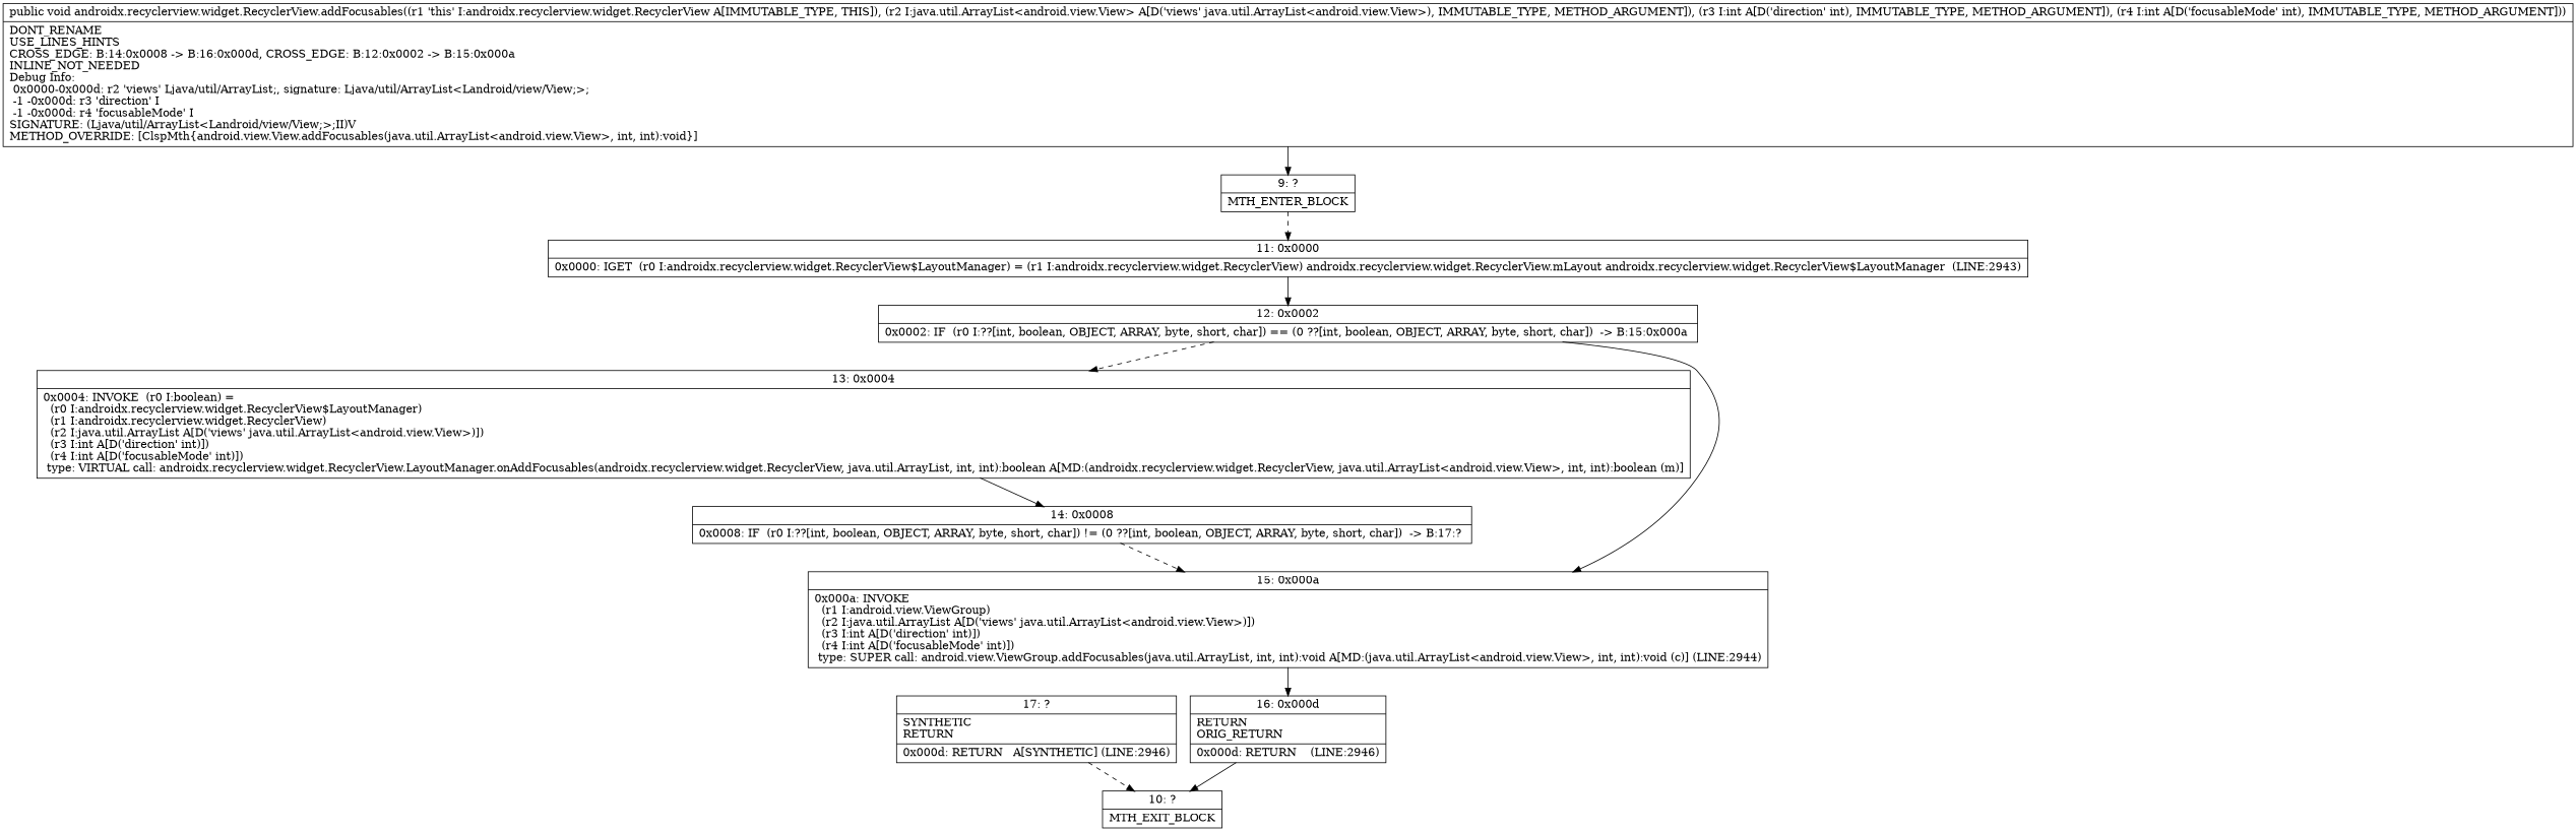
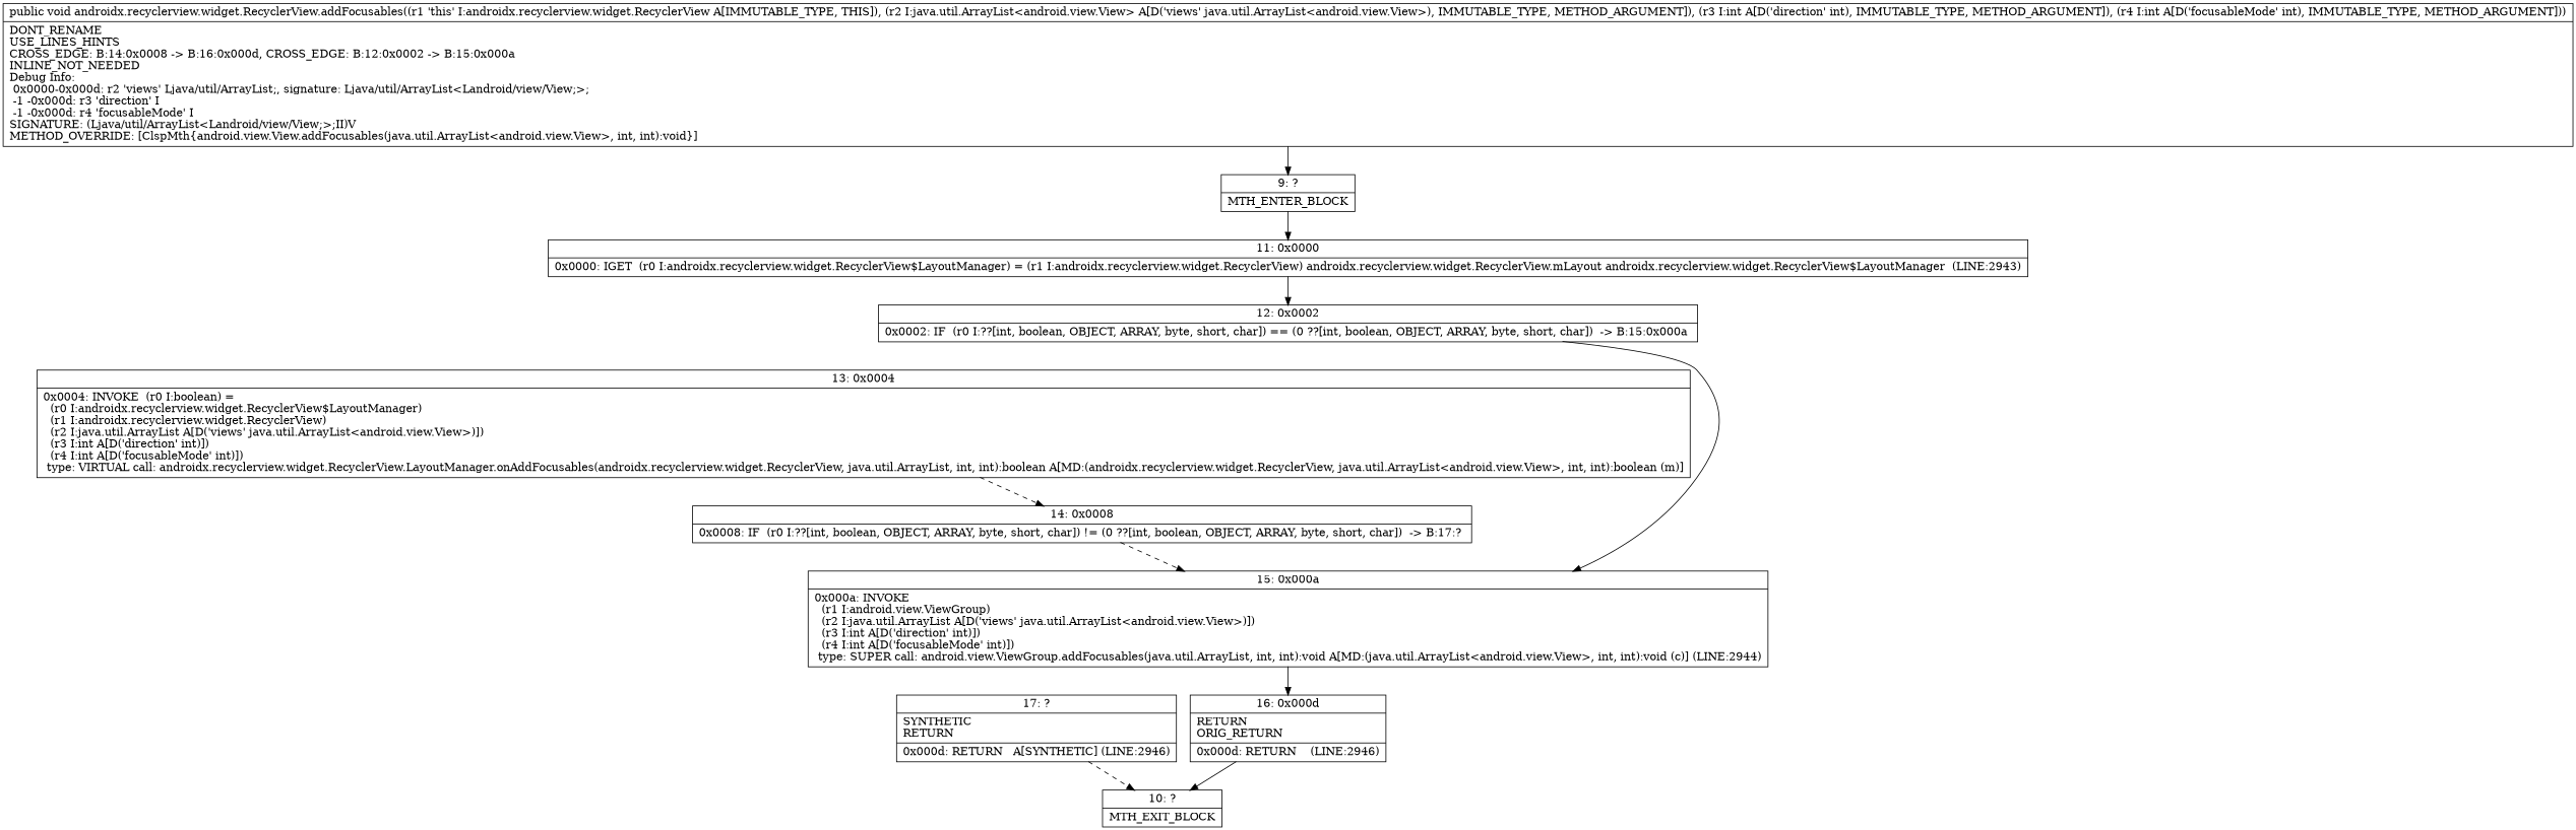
  digraph {
    node [shape=record]
    n1 [label="{9\:\ ?|MTH_ENTER_BLOCK\l}"]
    n2 [label="{11\:\ 0x0000|0x0000: IGET  (r0 I:androidx.recyclerview.widget.RecyclerView$LayoutManager) = (r1 I:androidx.recyclerview.widget.RecyclerView) androidx.recyclerview.widget.RecyclerView.mLayout androidx.recyclerview.widget.RecyclerView$LayoutManager  (LINE:2943)\l}"]
    n3 [label="{12\:\ 0x0002|0x0002: IF  (r0 I:??[int, boolean, OBJECT, ARRAY, byte, short, char]) == (0 ??[int, boolean, OBJECT, ARRAY, byte, short, char])  \-\> B:15:0x000a \l}"]
    n4 [label="{13\:\ 0x0004|0x0004: INVOKE  (r0 I:boolean) = \l  (r0 I:androidx.recyclerview.widget.RecyclerView$LayoutManager)\l  (r1 I:androidx.recyclerview.widget.RecyclerView)\l  (r2 I:java.util.ArrayList A[D('views' java.util.ArrayList\<android.view.View\>)])\l  (r3 I:int A[D('direction' int)])\l  (r4 I:int A[D('focusableMode' int)])\l type: VIRTUAL call: androidx.recyclerview.widget.RecyclerView.LayoutManager.onAddFocusables(androidx.recyclerview.widget.RecyclerView, java.util.ArrayList, int, int):boolean A[MD:(androidx.recyclerview.widget.RecyclerView, java.util.ArrayList\<android.view.View\>, int, int):boolean (m)]\l}"]
    n5 [label="{15\:\ 0x000a|0x000a: INVOKE  \l  (r1 I:android.view.ViewGroup)\l  (r2 I:java.util.ArrayList A[D('views' java.util.ArrayList\<android.view.View\>)])\l  (r3 I:int A[D('direction' int)])\l  (r4 I:int A[D('focusableMode' int)])\l type: SUPER call: android.view.ViewGroup.addFocusables(java.util.ArrayList, int, int):void A[MD:(java.util.ArrayList\<android.view.View\>, int, int):void (c)] (LINE:2944)\l}"]
    n6 [label="{14\:\ 0x0008|0x0008: IF  (r0 I:??[int, boolean, OBJECT, ARRAY, byte, short, char]) != (0 ??[int, boolean, OBJECT, ARRAY, byte, short, char])  \-\> B:17:? \l}"]
    n7 [label="{16\:\ 0x000d|RETURN\lORIG_RETURN\l|0x000d: RETURN    (LINE:2946)\l}"]
    n8 [label="{17\:\ ?|SYNTHETIC\lRETURN\l|0x000d: RETURN   A[SYNTHETIC] (LINE:2946)\l}"]
    n9 [label="{10\:\ ?|MTH_EXIT_BLOCK\l}"]
    n10 [label="{public void androidx.recyclerview.widget.RecyclerView.addFocusables((r1 'this' I:androidx.recyclerview.widget.RecyclerView A[IMMUTABLE_TYPE, THIS]), (r2 I:java.util.ArrayList\<android.view.View\> A[D('views' java.util.ArrayList\<android.view.View\>), IMMUTABLE_TYPE, METHOD_ARGUMENT]), (r3 I:int A[D('direction' int), IMMUTABLE_TYPE, METHOD_ARGUMENT]), (r4 I:int A[D('focusableMode' int), IMMUTABLE_TYPE, METHOD_ARGUMENT]))  | DONT_RENAME\lUSE_LINES_HINTS\lCROSS_EDGE: B:14:0x0008 \-\> B:16:0x000d, CROSS_EDGE: B:12:0x0002 \-\> B:15:0x000a\lINLINE_NOT_NEEDED\lDebug Info:\l  0x0000\-0x000d: r2 'views' Ljava\/util\/ArrayList;, signature: Ljava\/util\/ArrayList\<Landroid\/view\/View;\>;\l  \-1 \-0x000d: r3 'direction' I\l  \-1 \-0x000d: r4 'focusableMode' I\lSIGNATURE: (Ljava\/util\/ArrayList\<Landroid\/view\/View;\>;II)V\lMETHOD_OVERRIDE: [ClspMth\{android.view.View.addFocusables(java.util.ArrayList\<android.view.View\>, int, int):void\}]\l}"]
-   n1 -> n2 [style=dashed]
+   n1 -> n2
    n2 -> n3
-   n3 -> n4 [style=dashed]
    n3 -> n5
-   n4 -> n6
+   n4 -> n6 [style=dashed]
    n5 -> n7
    n6 -> n5 [style=dashed]
    n7 -> n9
    n8 -> n9 [style=dashed]
    n10 -> n1
  }
